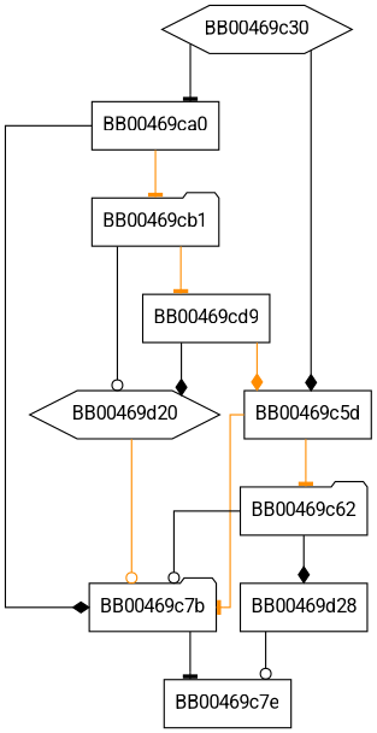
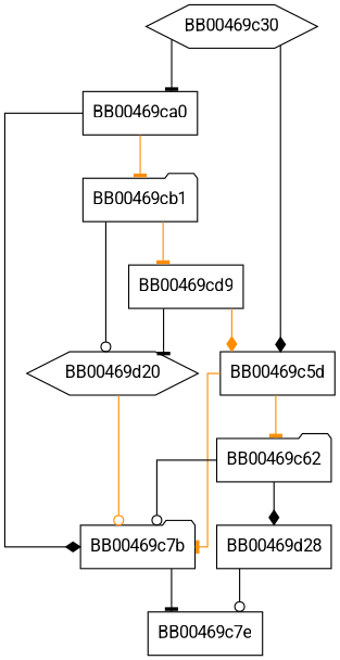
  digraph {
    fontname=Roboto
    splines=ortho
    node [fontname=Roboto shape=box]
    edge [arrowhead=tee color=black fontname=Roboto]
    BB00469c30 [shape=hexagon]
    BB00469ca0
    BB00469c5d
    BB00469c7b [shape=folder]
    BB00469cb1 [shape=folder]
    BB00469c62 [shape=folder]
    BB00469c7e
    BB00469cd9
    BB00469d20 [shape=hexagon]
    BB00469d28
    BB00469c30 -> BB00469ca0
    BB00469c30 -> BB00469c5d [arrowhead=diamond]
    BB00469ca0 -> BB00469c7b [arrowhead=diamond]
    BB00469ca0 -> BB00469cb1 [color=darkorange]
    BB00469c5d -> BB00469c7b [color=darkorange]
    BB00469c5d -> BB00469c62 [color=darkorange]
    BB00469c7b -> BB00469c7e
    BB00469cb1 -> BB00469cd9 [color=darkorange]
    BB00469cb1 -> BB00469d20 [arrowhead=odot]
    BB00469c62 -> BB00469c7b [arrowhead=odot]
    BB00469c62 -> BB00469d28 [arrowhead=diamond]
    BB00469cd9 -> BB00469c5d [arrowhead=diamond color=darkorange]
-   BB00469cd9 -> BB00469d20 [arrowhead=diamond]
+   BB00469cd9 -> BB00469d20
    BB00469d20 -> BB00469c7b [arrowhead=odot color=darkorange]
    BB00469d28 -> BB00469c7e [arrowhead=odot]
  }
